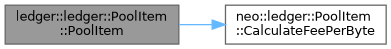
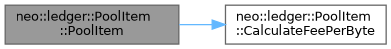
  digraph {
    rankdir=LR
    node [fontname=Helvetica fontsize=10 shape=box style=filled]
-   n1 [color=gray40 fillcolor=grey60 fontcolor=black height=0.2 label="ledger::ledger::PoolItem\l::PoolItem" width=0.4]
+   n1 [color=gray40 fillcolor=grey60 fontcolor=black height=0.2 label="neo::ledger::PoolItem\l::PoolItem" width=0.4]
    n2 [color=grey40 fillcolor=white height=0.2 label="neo::ledger::PoolItem\l::CalculateFeePerByte" width=0.4]
    n1 -> n2 [color=steelblue1 fontname=Helvetica fontsize=10 labelfontname=Helvetica labelfontsize=10 style=solid]
  }
